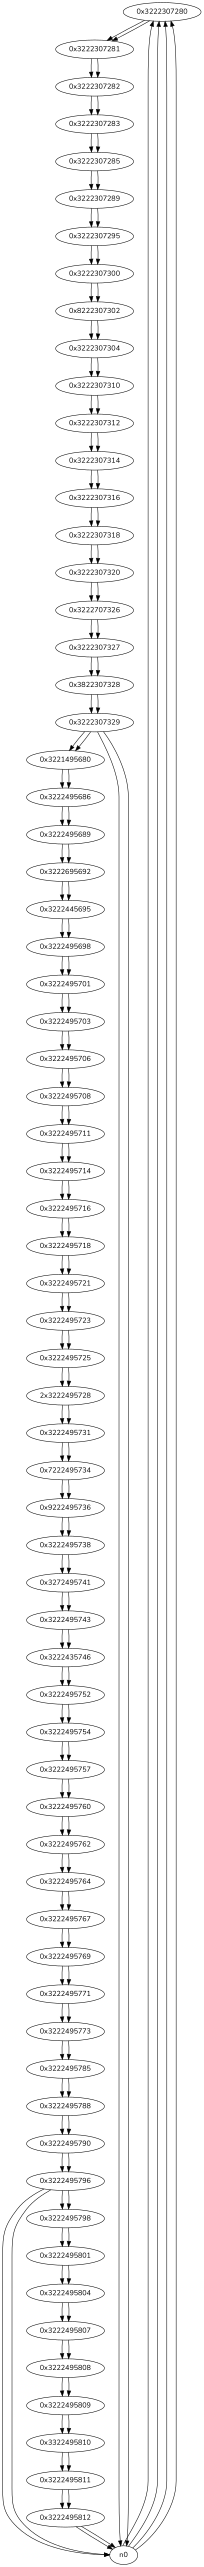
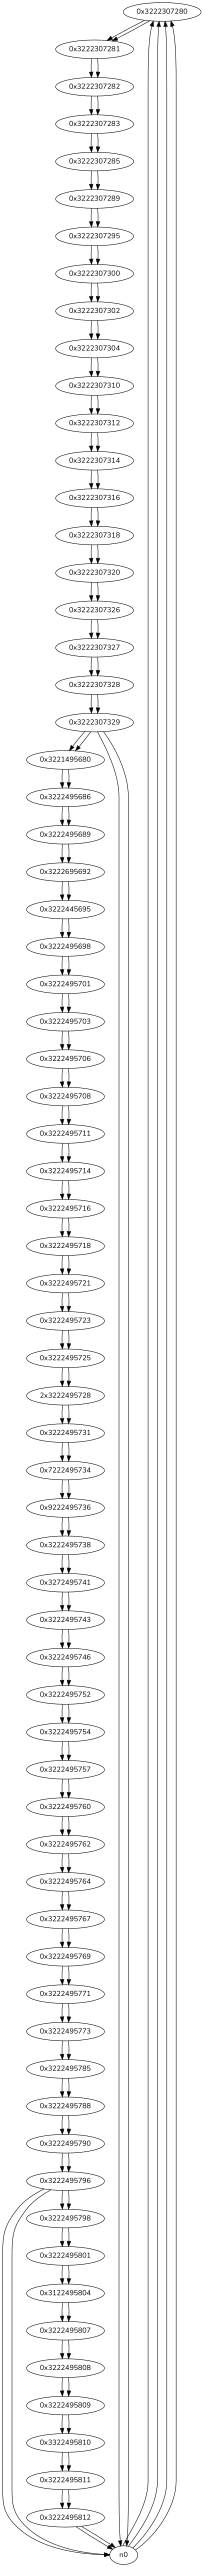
  digraph {
    fontname=Nunito
    node [fontname=Nunito]
    edge [fontname=Nunito]
    n1 [label="0x3222307280"]
    n2 [label="0x3222307281"]
    n3 [label="0x3222307282"]
    n4 [label="0x3222307283"]
    n5 [label="0x3222307285"]
    n6 [label="0x3222307289"]
    n7 [label="0x3222307295"]
    n8 [label="0x3222307300"]
-   n9 [label="0x8222307302"]
+   n9 [label="0x3222307302"]
    n10 [label="0x3222307304"]
    n11 [label="0x3222307310"]
    n12 [label="0x3222307312"]
    n13 [label="0x3222307314"]
    n14 [label="0x3222307316"]
    n15 [label="0x3222307318"]
    n16 [label="0x3222307320"]
-   n17 [label="0x3222707326"]
+   n17 [label="0x3222307326"]
    n18 [label="0x3222307327"]
-   n19 [label="0x3822307328"]
+   n19 [label="0x3222307328"]
    n20 [label="0x3222307329"]
    n21 [label="0x3221495680"]
    n0
    n22 [label="0x3222495686"]
    n23 [label="0x3222495689"]
    n24 [label="0x3222695692"]
    n25 [label="0x3222445695"]
    n26 [label="0x3222495698"]
    n27 [label="0x3222495701"]
    n28 [label="0x3222495703"]
    n29 [label="0x3222495706"]
    n30 [label="0x3222495708"]
    n31 [label="0x3222495711"]
    n32 [label="0x3222495714"]
    n33 [label="0x3222495716"]
    n34 [label="0x3222495718"]
    n35 [label="0x3222495721"]
    n36 [label="0x3222495723"]
    n37 [label="0x3222495725"]
    n38 [label="2x3222495728"]
    n39 [label="0x3222495731"]
    n40 [label="0x7222495734"]
    n41 [label="0x9222495736"]
    n42 [label="0x3222495738"]
    n43 [label="0x3272495741"]
    n44 [label="0x3222495743"]
-   n45 [label="0x3222435746"]
+   n45 [label="0x3222495746"]
    n46 [label="0x3222495752"]
    n47 [label="0x3222495754"]
    n48 [label="0x3222495757"]
    n49 [label="0x3222495760"]
    n50 [label="0x3222495762"]
    n51 [label="0x3222495764"]
    n52 [label="0x3222495767"]
    n53 [label="0x3222495769"]
    n54 [label="0x3222495771"]
    n55 [label="0x3222495773"]
    n56 [label="0x3222495785"]
    n57 [label="0x3222495788"]
    n58 [label="0x3222495790"]
    n59 [label="0x3222495796"]
    n60 [label="0x3222495798"]
    n61 [label="0x3222495801"]
-   n62 [label="0x3222495804"]
+   n62 [label="0x3122495804"]
    n63 [label="0x3222495807"]
    n64 [label="0x3222495808"]
    n65 [label="0x3222495809"]
    n66 [label="0x3322495810"]
    n67 [label="0x3222495811"]
    n68 [label="0x3222495812"]
    n1 -> n2
    n1 -> n2
    n2 -> n3
    n2 -> n3
    n3 -> n4
    n3 -> n4
    n4 -> n5
    n4 -> n5
    n5 -> n6
    n5 -> n6
    n6 -> n7
    n6 -> n7
    n7 -> n8
    n7 -> n8
    n8 -> n9
    n8 -> n9
    n9 -> n10
    n9 -> n10
    n10 -> n11
    n10 -> n11
    n11 -> n12
    n11 -> n12
    n12 -> n13
    n12 -> n13
    n13 -> n14
    n13 -> n14
    n14 -> n15
    n14 -> n15
    n15 -> n16
    n15 -> n16
    n16 -> n17
    n16 -> n17
    n17 -> n18
    n17 -> n18
    n18 -> n19
    n18 -> n19
    n19 -> n20
    n19 -> n20
    n20 -> n21
    n20 -> n21
    n20 -> n0
    n20 -> n0
    n21 -> n22
    n21 -> n22
    n0 -> n1
    n0 -> n1
    n0 -> n1
    n0 -> n1
    n22 -> n23
    n22 -> n23
    n23 -> n24
    n23 -> n24
    n24 -> n25
    n24 -> n25
    n25 -> n26
    n25 -> n26
    n26 -> n27
    n26 -> n27
    n27 -> n28
    n27 -> n28
    n28 -> n29
    n28 -> n29
    n29 -> n30
    n29 -> n30
    n30 -> n31
    n30 -> n31
    n31 -> n32
    n31 -> n32
    n32 -> n33
    n32 -> n33
    n33 -> n34
    n33 -> n34
    n34 -> n35
    n34 -> n35
    n35 -> n36
    n35 -> n36
    n36 -> n37
    n36 -> n37
    n37 -> n38
    n37 -> n38
    n38 -> n39
    n38 -> n39
    n39 -> n40
    n39 -> n40
    n40 -> n41
    n40 -> n41
    n41 -> n42
    n41 -> n42
    n42 -> n43
    n42 -> n43
    n43 -> n44
    n43 -> n44
    n44 -> n45
    n44 -> n45
    n45 -> n46
    n45 -> n46
    n46 -> n47
    n46 -> n47
    n47 -> n48
    n47 -> n48
    n48 -> n49
    n48 -> n49
    n49 -> n50
    n49 -> n50
    n50 -> n51
    n50 -> n51
    n51 -> n52
    n51 -> n52
    n52 -> n53
    n52 -> n53
    n53 -> n54
    n53 -> n54
    n54 -> n55
    n54 -> n55
    n55 -> n56
    n55 -> n56
    n56 -> n57
    n56 -> n57
    n57 -> n58
    n57 -> n58
    n58 -> n59
    n58 -> n59
    n59 -> n0
    n59 -> n0
    n59 -> n60
    n59 -> n60
    n60 -> n61
    n60 -> n61
    n61 -> n62
    n61 -> n62
    n62 -> n63
    n62 -> n63
    n63 -> n64
    n63 -> n64
    n64 -> n65
    n64 -> n65
    n65 -> n66
    n65 -> n66
    n66 -> n67
    n66 -> n67
    n67 -> n68
    n67 -> n68
    n68 -> n0
    n68 -> n0
  }
